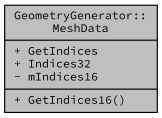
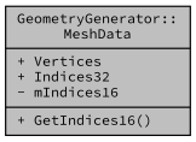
  digraph {
    fontname="Source Code Pro"
-   n1 [color=black fillcolor=grey75 fontcolor=black fontname="Source Code Pro" fontsize=10 height=0.2 label="{GeometryGenerator::\lMeshData\n|+ GetIndices\l+ Indices32\l- mIndices16\l|+ GetIndices16()\l}" shape=record style=filled width=0.4]
+   n1 [color=black fillcolor=grey75 fontcolor=black fontname="Source Code Pro" fontsize=10 height=0.2 label="{GeometryGenerator::\lMeshData\n|+ Vertices\l+ Indices32\l- mIndices16\l|+ GetIndices16()\l}" shape=record style=filled width=0.4]
  }
